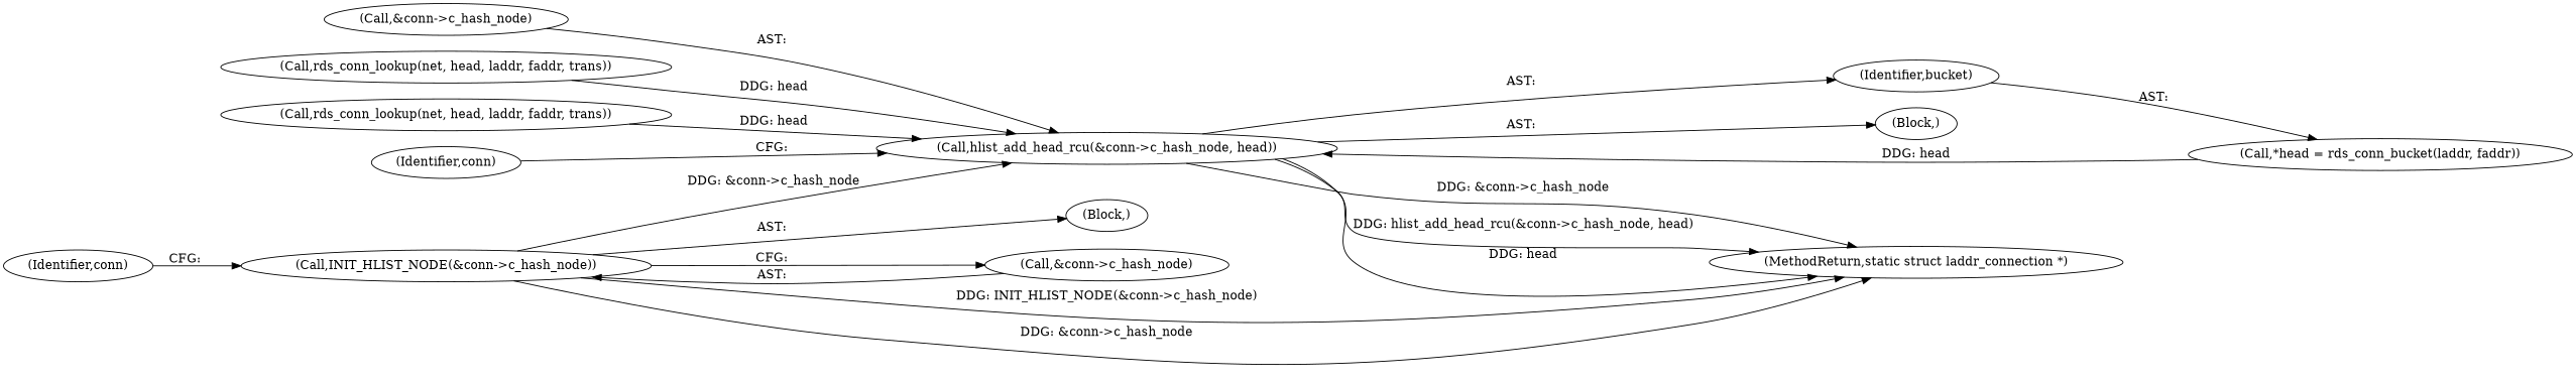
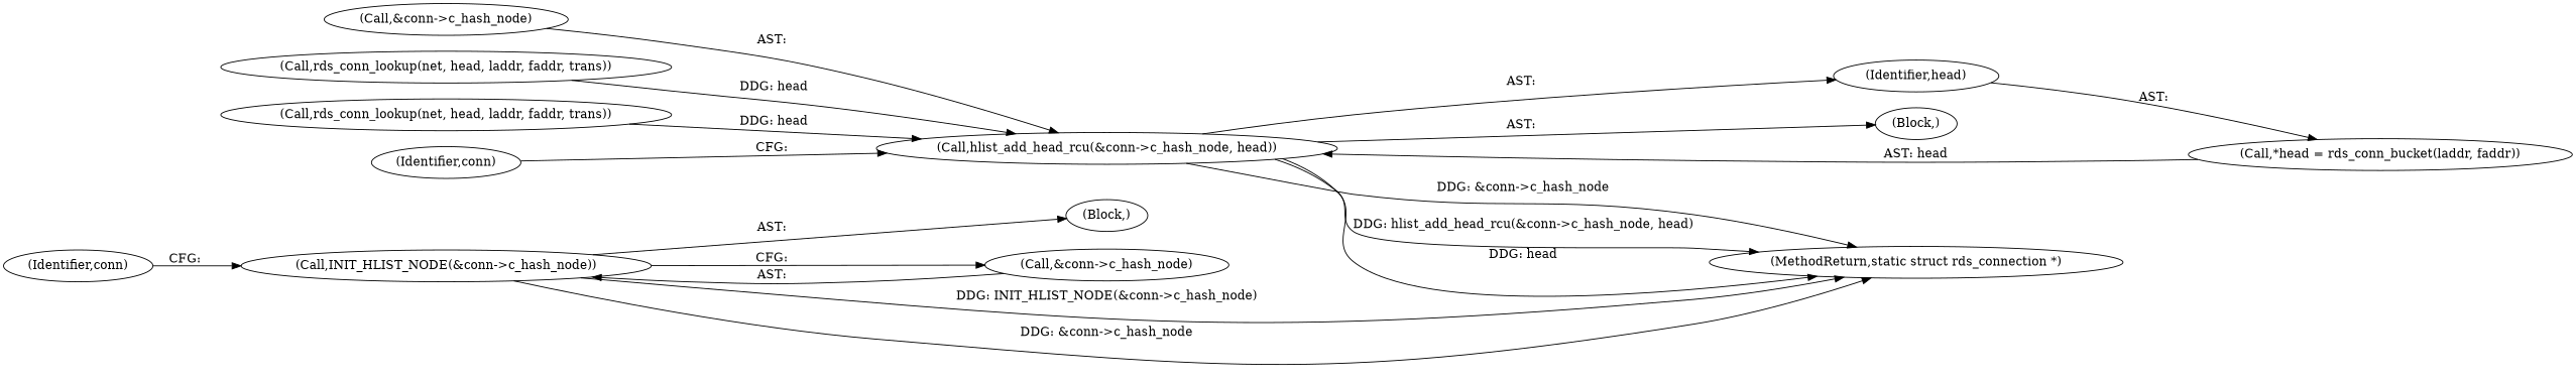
  digraph {
    rankdir=LR
    n1 [label="(Call,INIT_HLIST_NODE(&conn->c_hash_node))"]
    n2 [label="(Call,hlist_add_head_rcu(&conn->c_hash_node, head))"]
-   n3 [label="(MethodReturn,static struct laddr_connection *)"]
+   n3 [label="(MethodReturn,static struct rds_connection *)"]
    n4 [label="(Block,)"]
    n5 [label="(Call,&conn->c_hash_node)"]
-   n6 [label="(Identifier,bucket)"]
+   n6 [label="(Identifier,head)"]
    n7 [label="(Block,)"]
    n8 [label="(Call,*head = rds_conn_bucket(laddr, faddr))"]
    n9 [label="(Identifier,conn)"]
    n10 [label="(Call,&conn->c_hash_node)"]
    n11 [label="(Call,rds_conn_lookup(net, head, laddr, faddr, trans))"]
    n12 [label="(Identifier,conn)"]
    n13 [label="(Call,rds_conn_lookup(net, head, laddr, faddr, trans))"]
-   n1 -> n2 [label="DDG: &conn->c_hash_node"]
    n1 -> n3 [label="DDG: INIT_HLIST_NODE(&conn->c_hash_node)"]
    n1 -> n3 [label="DDG: &conn->c_hash_node"]
    n1 -> n4 [label="AST: "]
    n1 -> n5 [label="CFG: "]
    n2 -> n3 [label="DDG: head"]
    n2 -> n3 [label="DDG: &conn->c_hash_node"]
    n2 -> n3 [label="DDG: hlist_add_head_rcu(&conn->c_hash_node, head)"]
    n2 -> n6 [label="AST: "]
    n2 -> n7 [label="AST: "]
    n5 -> n1 [label="AST: "]
    n6 -> n8 [label="AST: "]
-   n8 -> n2 [label="DDG: head"]
+   n8 -> n2 [label="AST: head"]
    n9 -> n2 [label="CFG: "]
    n10 -> n2 [label="AST: "]
    n11 -> n2 [label="DDG: head"]
    n12 -> n1 [label="CFG: "]
    n13 -> n2 [label="DDG: head"]
  }
